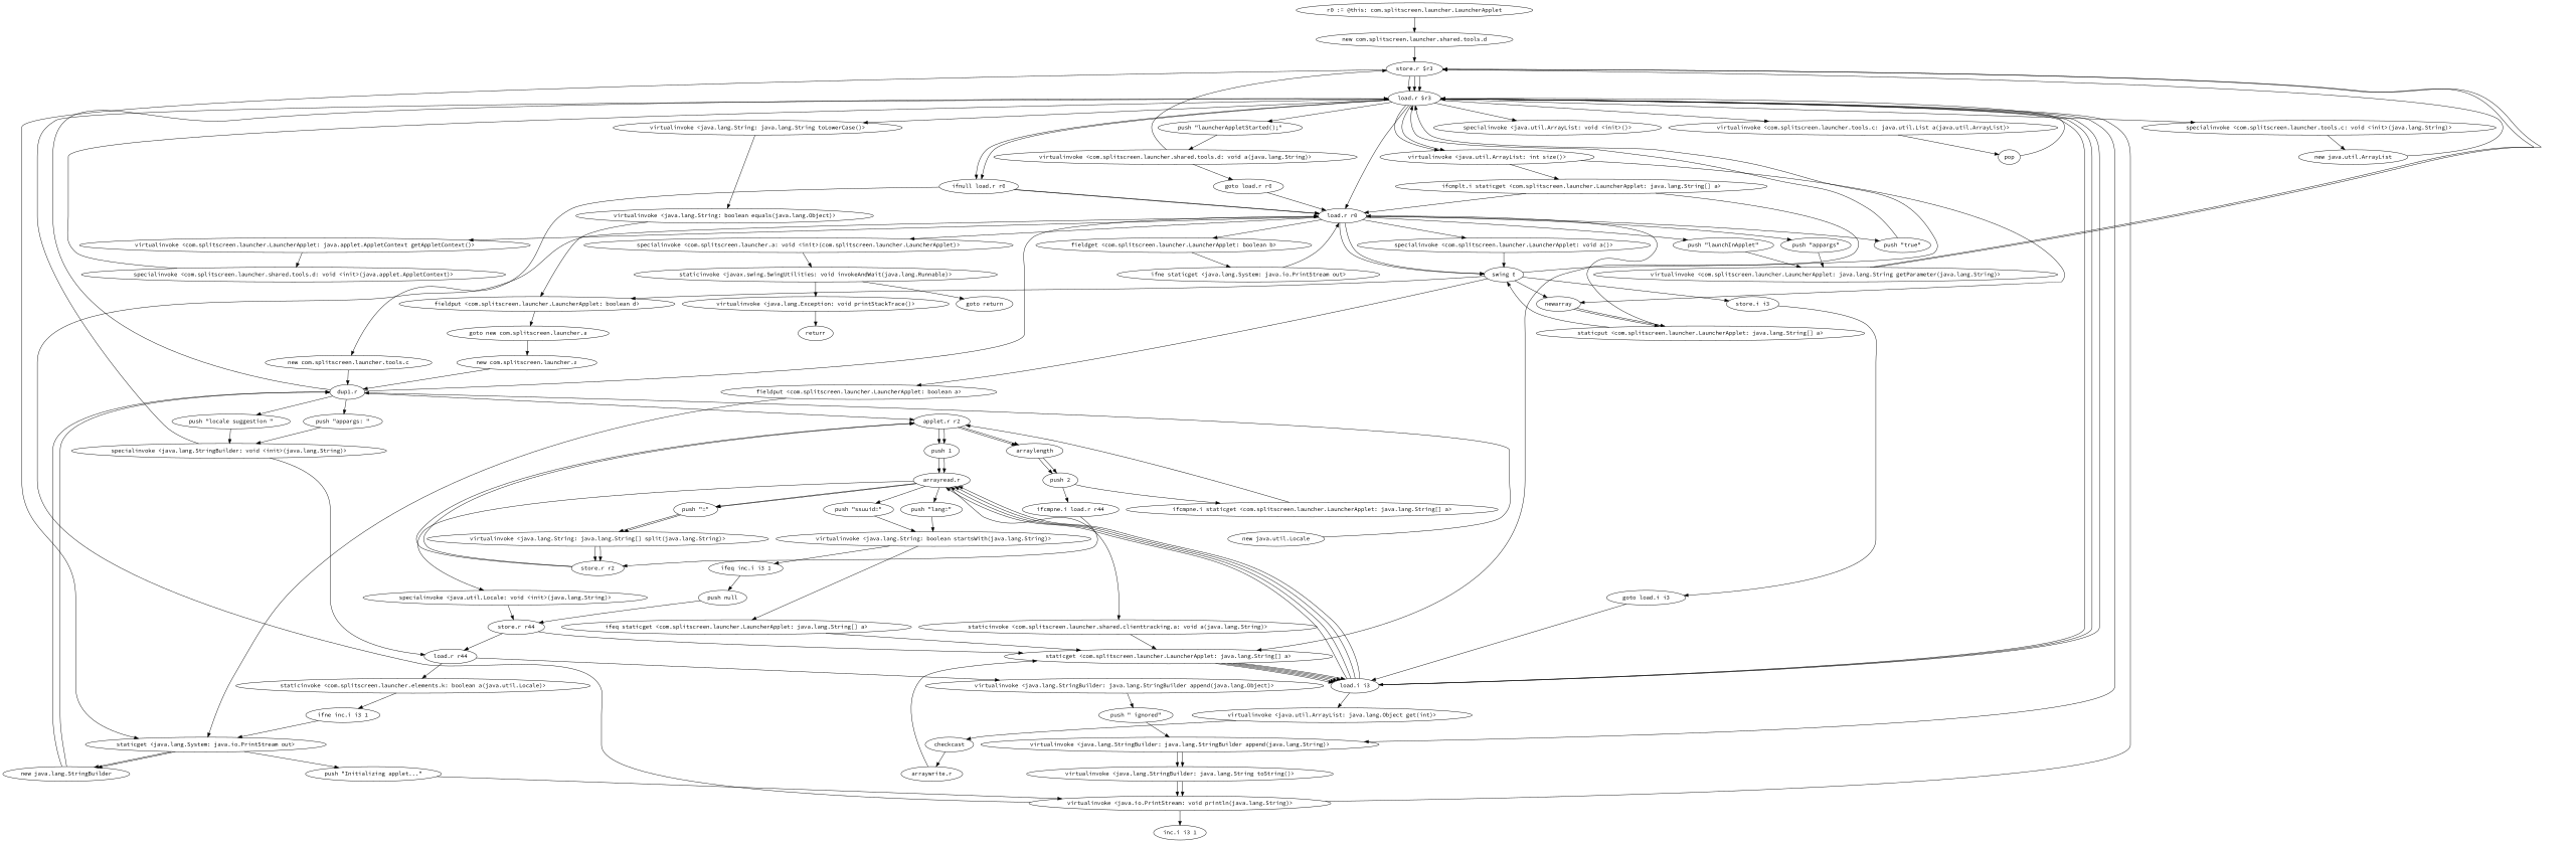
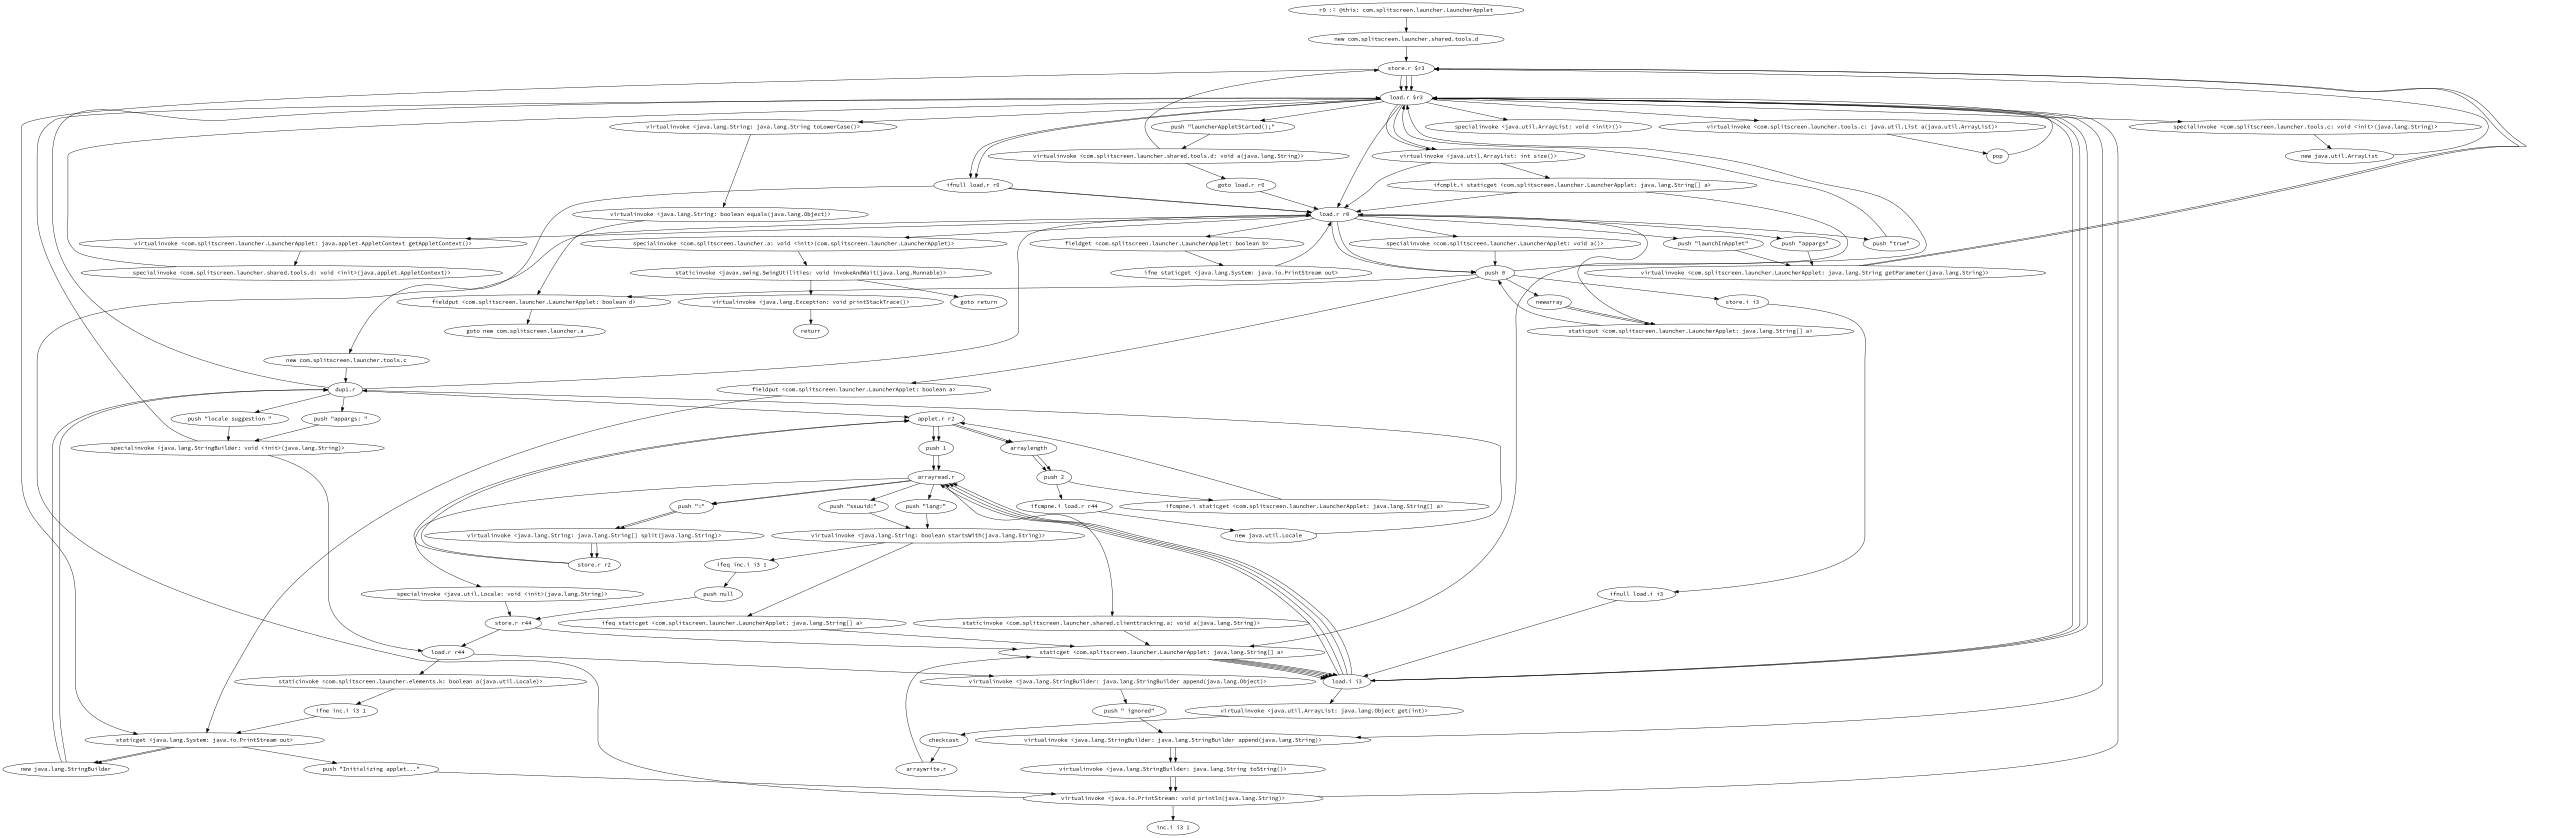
  digraph {
    fontname="Source Code Pro"
    node [fontname="Source Code Pro"]
    edge [fontname="Source Code Pro"]
    "r0 := @this: com.splitscreen.launcher.LauncherApplet"
    "new com.splitscreen.launcher.shared.tools.d"
    "store.r $r3"
    "load.r $r3"
    "staticget <java.lang.System: java.io.PrintStream out>"
    "load.r r0"
    "push \"launcherAppletStarted();\""
    "virtualinvoke <java.lang.StringBuilder: java.lang.StringBuilder append(java.lang.String)>"
    "ifnull load.r r0"
    "specialinvoke <com.splitscreen.launcher.tools.c: void <init>(java.lang.String)>"
    "specialinvoke <java.util.ArrayList: void <init>()>"
    "virtualinvoke <com.splitscreen.launcher.tools.c: java.util.List a(java.util.ArrayList)>"
    "virtualinvoke <java.util.ArrayList: int size()>"
    "load.i i3"
    "virtualinvoke <java.lang.String: java.lang.String toLowerCase()>"
    "push \"Initializing applet...\""
    "new java.lang.StringBuilder"
    "virtualinvoke <com.splitscreen.launcher.LauncherApplet: java.applet.AppletContext getAppletContext()>"
    "fieldget <com.splitscreen.launcher.LauncherApplet: boolean b>"
-   "push 0" [label="swing 0"]
+   "push 0"
    "specialinvoke <com.splitscreen.launcher.LauncherApplet: void a()>"
    "push \"appargs\""
    "push \"launchInApplet\""
    "push \"true\""
    "specialinvoke <com.splitscreen.launcher.a: void <init>(com.splitscreen.launcher.LauncherApplet)>"
    "virtualinvoke <com.splitscreen.launcher.shared.tools.d: void a(java.lang.String)>"
    "virtualinvoke <java.lang.StringBuilder: java.lang.String toString()>"
    "new com.splitscreen.launcher.tools.c"
    "new java.util.ArrayList"
    pop
    newarray
    "ifcmplt.i staticget <com.splitscreen.launcher.LauncherApplet: java.lang.String[] a>"
    "virtualinvoke <java.util.ArrayList: java.lang.Object get(int)>"
    "arrayread.r"
    "virtualinvoke <java.lang.String: boolean equals(java.lang.Object)>"
    "specialinvoke <com.splitscreen.launcher.shared.tools.d: void <init>(java.applet.AppletContext)>"
    "ifne staticget <java.lang.System: java.io.PrintStream out>"
    "fieldput <com.splitscreen.launcher.LauncherApplet: boolean a>"
    "store.i i3"
    "fieldput <com.splitscreen.launcher.LauncherApplet: boolean d>"
    "virtualinvoke <com.splitscreen.launcher.LauncherApplet: java.lang.String getParameter(java.lang.String)>"
    "staticinvoke <javax.swing.SwingUtilities: void invokeAndWait(java.lang.Runnable)>"
    "goto load.r r0"
    "staticput <com.splitscreen.launcher.LauncherApplet: java.lang.String[] a>"
-   "goto load.i i3"
+   "goto load.i i3" [label="ifnull load.i i3"]
    "goto new com.splitscreen.launcher.a"
    "virtualinvoke <java.io.PrintStream: void println(java.lang.String)>"
    "dup1.r"
    "inc.i i3 1"
    "push \"appargs: \""
    n51 [label="applet.r r2"]
    "push \"locale suggestion \""
    "specialinvoke <java.lang.StringBuilder: void <init>(java.lang.String)>"
    arraylength
    "push 1"
    "load.r r44"
    "staticinvoke <com.splitscreen.launcher.elements.k: boolean a(java.util.Locale)>"
    "virtualinvoke <java.lang.StringBuilder: java.lang.StringBuilder append(java.lang.Object)>"
    "staticget <com.splitscreen.launcher.LauncherApplet: java.lang.String[] a>"
    checkcast
    "push \"ssuuid=\""
    "push \"=\""
    "staticinvoke <com.splitscreen.launcher.shared.clienttracking.a: void a(java.lang.String)>"
    "push \"lang=\""
    "specialinvoke <java.util.Locale: void <init>(java.lang.String)>"
-   "new com.splitscreen.launcher.a"
    "goto return"
    "virtualinvoke <java.lang.Exception: void printStackTrace()>"
    return
    "arraywrite.r"
    "virtualinvoke <java.lang.String: boolean startsWith(java.lang.String)>"
    "virtualinvoke <java.lang.String: java.lang.String[] split(java.lang.String)>"
    "store.r r44"
    "ifeq staticget <com.splitscreen.launcher.LauncherApplet: java.lang.String[] a>"
    "ifeq inc.i i3 1"
    "push null"
    "store.r r2"
    "push 2"
    "ifcmpne.i staticget <com.splitscreen.launcher.LauncherApplet: java.lang.String[] a>"
    "ifcmpne.i load.r r44"
    "new java.util.Locale"
    "ifne inc.i i3 1"
    "push \" ignored\""
    "r0 := @this: com.splitscreen.launcher.LauncherApplet" -> "new com.splitscreen.launcher.shared.tools.d"
    "new com.splitscreen.launcher.shared.tools.d" -> "store.r $r3"
    "store.r $r3" -> "load.r $r3"
    "store.r $r3" -> "load.r $r3"
    "store.r $r3" -> "load.r $r3"
    "store.r $r3" -> "staticget <java.lang.System: java.io.PrintStream out>"
    "load.r $r3" -> "load.r r0"
    "load.r $r3" -> "push \"launcherAppletStarted();\""
    "load.r $r3" -> "virtualinvoke <java.lang.StringBuilder: java.lang.StringBuilder append(java.lang.String)>"
    "load.r $r3" -> "ifnull load.r r0"
    "load.r $r3" -> "ifnull load.r r0"
    "load.r $r3" -> "specialinvoke <com.splitscreen.launcher.tools.c: void <init>(java.lang.String)>"
    "load.r $r3" -> "specialinvoke <java.util.ArrayList: void <init>()>"
    "load.r $r3" -> "virtualinvoke <com.splitscreen.launcher.tools.c: java.util.List a(java.util.ArrayList)>"
    "load.r $r3" -> "virtualinvoke <java.util.ArrayList: int size()>"
    "load.r $r3" -> "virtualinvoke <java.util.ArrayList: int size()>"
    "load.r $r3" -> "load.i i3"
    "load.r $r3" -> "virtualinvoke <java.lang.String: java.lang.String toLowerCase()>"
    "staticget <java.lang.System: java.io.PrintStream out>" -> "push \"Initializing applet...\""
    "staticget <java.lang.System: java.io.PrintStream out>" -> "new java.lang.StringBuilder"
    "staticget <java.lang.System: java.io.PrintStream out>" -> "new java.lang.StringBuilder"
    "load.r r0" -> "virtualinvoke <com.splitscreen.launcher.LauncherApplet: java.applet.AppletContext getAppletContext()>"
    "load.r r0" -> "fieldget <com.splitscreen.launcher.LauncherApplet: boolean b>"
    "load.r r0" -> "push 0"
    "load.r r0" -> "push 0"
    "load.r r0" -> "specialinvoke <com.splitscreen.launcher.LauncherApplet: void a()>"
    "load.r r0" -> "push \"appargs\""
    "load.r r0" -> "push \"launchInApplet\""
    "load.r r0" -> "push \"true\""
    "load.r r0" -> "specialinvoke <com.splitscreen.launcher.a: void <init>(com.splitscreen.launcher.LauncherApplet)>"
    "push \"launcherAppletStarted();\"" -> "virtualinvoke <com.splitscreen.launcher.shared.tools.d: void a(java.lang.String)>"
    "virtualinvoke <java.lang.StringBuilder: java.lang.StringBuilder append(java.lang.String)>" -> "virtualinvoke <java.lang.StringBuilder: java.lang.String toString()>"
    "virtualinvoke <java.lang.StringBuilder: java.lang.StringBuilder append(java.lang.String)>" -> "virtualinvoke <java.lang.StringBuilder: java.lang.String toString()>"
    "ifnull load.r r0" -> "load.r r0"
    "ifnull load.r r0" -> "load.r r0"
    "ifnull load.r r0" -> "new com.splitscreen.launcher.tools.c"
    "specialinvoke <com.splitscreen.launcher.tools.c: void <init>(java.lang.String)>" -> "new java.util.ArrayList"
    "virtualinvoke <com.splitscreen.launcher.tools.c: java.util.List a(java.util.ArrayList)>" -> pop
-   "virtualinvoke <java.util.ArrayList: int size()>" -> newarray
+   "virtualinvoke <java.util.ArrayList: int size()>" -> "load.r r0"
    "virtualinvoke <java.util.ArrayList: int size()>" -> "ifcmplt.i staticget <com.splitscreen.launcher.LauncherApplet: java.lang.String[] a>"
    "load.i i3" -> "load.r $r3"
    "load.i i3" -> "load.r $r3"
    "load.i i3" -> "virtualinvoke <java.util.ArrayList: java.lang.Object get(int)>"
    "load.i i3" -> "arrayread.r"
    "load.i i3" -> "arrayread.r"
    "load.i i3" -> "arrayread.r"
    "load.i i3" -> "arrayread.r"
    "virtualinvoke <java.lang.String: java.lang.String toLowerCase()>" -> "virtualinvoke <java.lang.String: boolean equals(java.lang.Object)>"
    "push \"Initializing applet...\"" -> "virtualinvoke <java.io.PrintStream: void println(java.lang.String)>"
    "new java.lang.StringBuilder" -> "dup1.r"
    "new java.lang.StringBuilder" -> "dup1.r"
    "virtualinvoke <com.splitscreen.launcher.LauncherApplet: java.applet.AppletContext getAppletContext()>" -> "specialinvoke <com.splitscreen.launcher.shared.tools.d: void <init>(java.applet.AppletContext)>"
    "fieldget <com.splitscreen.launcher.LauncherApplet: boolean b>" -> "ifne staticget <java.lang.System: java.io.PrintStream out>"
    "push 0" -> "load.r $r3"
    "push 0" -> newarray
    "push 0" -> "fieldput <com.splitscreen.launcher.LauncherApplet: boolean a>"
    "push 0" -> "store.i i3"
    "push 0" -> "fieldput <com.splitscreen.launcher.LauncherApplet: boolean d>"
    "specialinvoke <com.splitscreen.launcher.LauncherApplet: void a()>" -> "push 0"
    "push \"appargs\"" -> "virtualinvoke <com.splitscreen.launcher.LauncherApplet: java.lang.String getParameter(java.lang.String)>"
    "push \"launchInApplet\"" -> "virtualinvoke <com.splitscreen.launcher.LauncherApplet: java.lang.String getParameter(java.lang.String)>"
    "push \"true\"" -> "load.r $r3"
    "specialinvoke <com.splitscreen.launcher.a: void <init>(com.splitscreen.launcher.LauncherApplet)>" -> "staticinvoke <javax.swing.SwingUtilities: void invokeAndWait(java.lang.Runnable)>"
    "virtualinvoke <com.splitscreen.launcher.shared.tools.d: void a(java.lang.String)>" -> "store.r $r3"
    "virtualinvoke <com.splitscreen.launcher.shared.tools.d: void a(java.lang.String)>" -> "goto load.r r0"
    "virtualinvoke <java.lang.StringBuilder: java.lang.String toString()>" -> "virtualinvoke <java.io.PrintStream: void println(java.lang.String)>"
    "virtualinvoke <java.lang.StringBuilder: java.lang.String toString()>" -> "virtualinvoke <java.io.PrintStream: void println(java.lang.String)>"
    "new com.splitscreen.launcher.tools.c" -> "dup1.r"
    "new java.util.ArrayList" -> "store.r $r3"
    pop -> "load.r $r3"
    newarray -> "staticput <com.splitscreen.launcher.LauncherApplet: java.lang.String[] a>"
    newarray -> "staticput <com.splitscreen.launcher.LauncherApplet: java.lang.String[] a>"
    "ifcmplt.i staticget <com.splitscreen.launcher.LauncherApplet: java.lang.String[] a>" -> "load.r r0"
    "ifcmplt.i staticget <com.splitscreen.launcher.LauncherApplet: java.lang.String[] a>" -> "staticget <com.splitscreen.launcher.LauncherApplet: java.lang.String[] a>"
    "virtualinvoke <java.util.ArrayList: java.lang.Object get(int)>" -> checkcast
    "arrayread.r" -> "push \"ssuuid=\""
    "arrayread.r" -> "push \"=\""
    "arrayread.r" -> "push \"=\""
    "arrayread.r" -> "staticinvoke <com.splitscreen.launcher.shared.clienttracking.a: void a(java.lang.String)>"
    "arrayread.r" -> "push \"lang=\""
    "arrayread.r" -> "specialinvoke <java.util.Locale: void <init>(java.lang.String)>"
    "virtualinvoke <java.lang.String: boolean equals(java.lang.Object)>" -> "fieldput <com.splitscreen.launcher.LauncherApplet: boolean d>"
    "specialinvoke <com.splitscreen.launcher.shared.tools.d: void <init>(java.applet.AppletContext)>" -> "load.r $r3"
    "ifne staticget <java.lang.System: java.io.PrintStream out>" -> "load.r r0"
    "fieldput <com.splitscreen.launcher.LauncherApplet: boolean a>" -> "staticget <java.lang.System: java.io.PrintStream out>"
    "store.i i3" -> "goto load.i i3"
    "fieldput <com.splitscreen.launcher.LauncherApplet: boolean d>" -> "goto new com.splitscreen.launcher.a"
    "virtualinvoke <com.splitscreen.launcher.LauncherApplet: java.lang.String getParameter(java.lang.String)>" -> "store.r $r3"
    "virtualinvoke <com.splitscreen.launcher.LauncherApplet: java.lang.String getParameter(java.lang.String)>" -> "store.r $r3"
    "staticinvoke <javax.swing.SwingUtilities: void invokeAndWait(java.lang.Runnable)>" -> "goto return"
    "staticinvoke <javax.swing.SwingUtilities: void invokeAndWait(java.lang.Runnable)>" -> "virtualinvoke <java.lang.Exception: void printStackTrace()>"
    "goto load.r r0" -> "load.r r0"
    "staticput <com.splitscreen.launcher.LauncherApplet: java.lang.String[] a>" -> "load.r r0"
    "staticput <com.splitscreen.launcher.LauncherApplet: java.lang.String[] a>" -> "push 0"
    "goto load.i i3" -> "load.i i3"
-   "goto new com.splitscreen.launcher.a" -> "new com.splitscreen.launcher.a"
    "virtualinvoke <java.io.PrintStream: void println(java.lang.String)>" -> "load.r $r3"
    "virtualinvoke <java.io.PrintStream: void println(java.lang.String)>" -> "load.r r0"
    "virtualinvoke <java.io.PrintStream: void println(java.lang.String)>" -> "inc.i i3 1"
    "dup1.r" -> "load.r $r3"
    "dup1.r" -> "load.r r0"
    "dup1.r" -> "push \"appargs: \""
    "dup1.r" -> n51
    "dup1.r" -> "push \"locale suggestion \""
    "push \"appargs: \"" -> "specialinvoke <java.lang.StringBuilder: void <init>(java.lang.String)>"
    n51 -> arraylength
    n51 -> arraylength
    n51 -> "push 1"
    n51 -> "push 1"
    "push \"locale suggestion \"" -> "specialinvoke <java.lang.StringBuilder: void <init>(java.lang.String)>"
    "specialinvoke <java.lang.StringBuilder: void <init>(java.lang.String)>" -> "load.r $r3"
    "specialinvoke <java.lang.StringBuilder: void <init>(java.lang.String)>" -> "load.r r44"
    arraylength -> "push 2"
    arraylength -> "push 2"
    "push 1" -> "arrayread.r"
    "push 1" -> "arrayread.r"
    "load.r r44" -> "staticinvoke <com.splitscreen.launcher.elements.k: boolean a(java.util.Locale)>"
    "load.r r44" -> "virtualinvoke <java.lang.StringBuilder: java.lang.StringBuilder append(java.lang.Object)>"
    "staticinvoke <com.splitscreen.launcher.elements.k: boolean a(java.util.Locale)>" -> "ifne inc.i i3 1"
    "virtualinvoke <java.lang.StringBuilder: java.lang.StringBuilder append(java.lang.Object)>" -> "push \" ignored\""
    "staticget <com.splitscreen.launcher.LauncherApplet: java.lang.String[] a>" -> "load.i i3"
    "staticget <com.splitscreen.launcher.LauncherApplet: java.lang.String[] a>" -> "load.i i3"
    "staticget <com.splitscreen.launcher.LauncherApplet: java.lang.String[] a>" -> "load.i i3"
    "staticget <com.splitscreen.launcher.LauncherApplet: java.lang.String[] a>" -> "load.i i3"
    "staticget <com.splitscreen.launcher.LauncherApplet: java.lang.String[] a>" -> "load.i i3"
    checkcast -> "arraywrite.r"
    "push \"ssuuid=\"" -> "virtualinvoke <java.lang.String: boolean startsWith(java.lang.String)>"
    "push \"=\"" -> "virtualinvoke <java.lang.String: java.lang.String[] split(java.lang.String)>"
    "push \"=\"" -> "virtualinvoke <java.lang.String: java.lang.String[] split(java.lang.String)>"
    "staticinvoke <com.splitscreen.launcher.shared.clienttracking.a: void a(java.lang.String)>" -> "staticget <com.splitscreen.launcher.LauncherApplet: java.lang.String[] a>"
    "push \"lang=\"" -> "virtualinvoke <java.lang.String: boolean startsWith(java.lang.String)>"
    "specialinvoke <java.util.Locale: void <init>(java.lang.String)>" -> "store.r r44"
-   "new com.splitscreen.launcher.a" -> "dup1.r"
    "virtualinvoke <java.lang.Exception: void printStackTrace()>" -> return
    "arraywrite.r" -> "staticget <com.splitscreen.launcher.LauncherApplet: java.lang.String[] a>"
    "virtualinvoke <java.lang.String: boolean startsWith(java.lang.String)>" -> "ifeq staticget <com.splitscreen.launcher.LauncherApplet: java.lang.String[] a>"
    "virtualinvoke <java.lang.String: boolean startsWith(java.lang.String)>" -> "ifeq inc.i i3 1"
    "virtualinvoke <java.lang.String: java.lang.String[] split(java.lang.String)>" -> "store.r r2"
    "virtualinvoke <java.lang.String: java.lang.String[] split(java.lang.String)>" -> "store.r r2"
    "store.r r44" -> "load.r r44"
    "store.r r44" -> "staticget <com.splitscreen.launcher.LauncherApplet: java.lang.String[] a>"
    "ifeq staticget <com.splitscreen.launcher.LauncherApplet: java.lang.String[] a>" -> "staticget <com.splitscreen.launcher.LauncherApplet: java.lang.String[] a>"
    "ifeq inc.i i3 1" -> "push null"
    "push null" -> "store.r r44"
    "store.r r2" -> n51
    "store.r r2" -> n51
    "push 2" -> "ifcmpne.i staticget <com.splitscreen.launcher.LauncherApplet: java.lang.String[] a>"
    "push 2" -> "ifcmpne.i load.r r44"
    "ifcmpne.i staticget <com.splitscreen.launcher.LauncherApplet: java.lang.String[] a>" -> n51
-   "ifcmpne.i load.r r44" -> "store.r r2"
+   "ifcmpne.i load.r r44" -> "new java.util.Locale"
    "new java.util.Locale" -> "dup1.r"
    "ifne inc.i i3 1" -> "staticget <java.lang.System: java.io.PrintStream out>"
    "push \" ignored\"" -> "virtualinvoke <java.lang.StringBuilder: java.lang.StringBuilder append(java.lang.String)>"
  }
